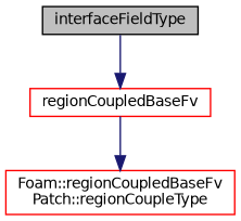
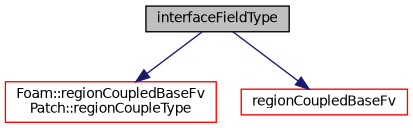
  digraph {
    rankdir=TB
    node [color=red fontname=Helvetica fontsize=10 shape=record]
    edge [color=midnightblue fontname=Helvetica fontsize=10 labelfontname=Helvetica labelfontsize=10 style=solid]
    n1 [color=black fillcolor=grey75 fontcolor=black height=0.2 label=interfaceFieldType style=filled width=0.4]
    n2 [height=0.2 label="Foam::regionCoupledBaseFv\lPatch::regionCoupleType" width=0.4]
    n3 [height=0.2 label=regionCoupledBaseFv width=0.4]
-   n3 -> n2
+   n1 -> n2
    n1 -> n3
  }
